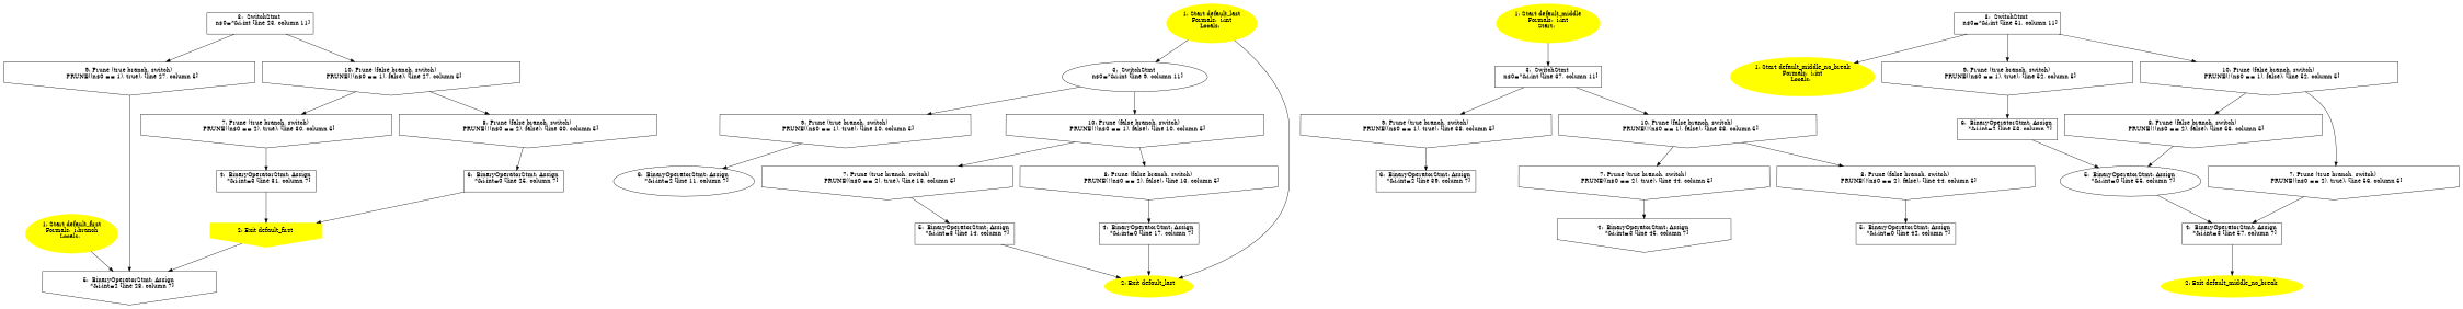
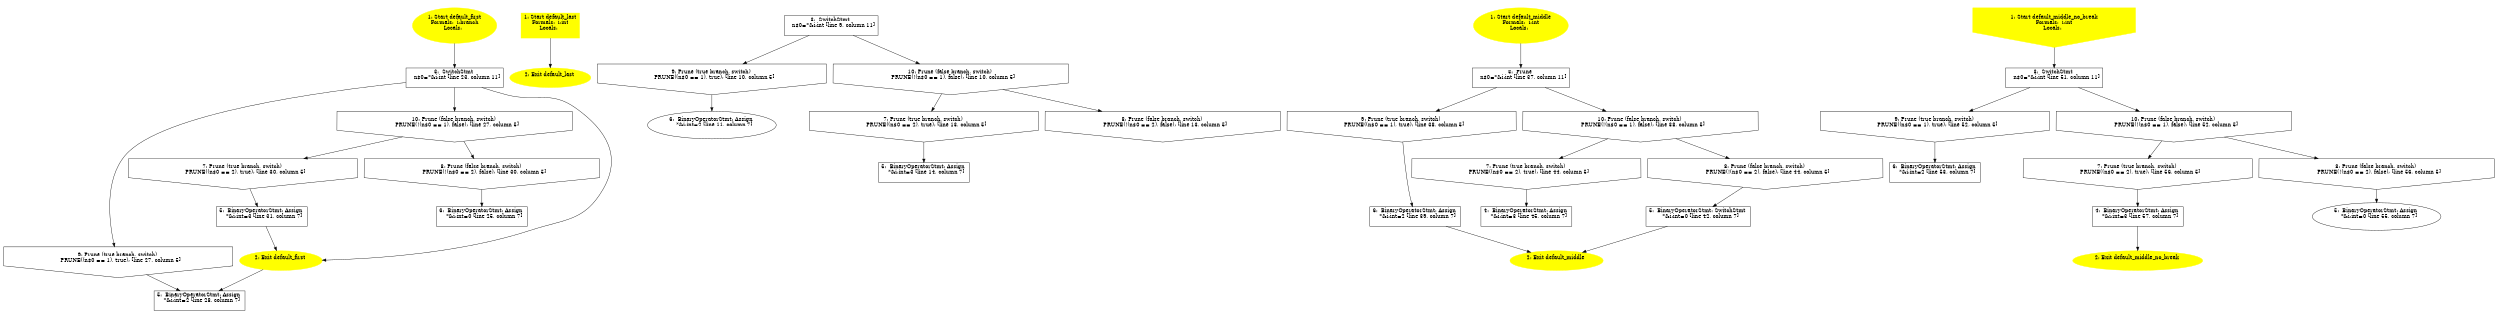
  digraph {
    node [shape=invhouse]
    n1 [color=yellow label="1: Start default_first\nFormals:  i:branch\nLocals:  \n  " style=filled shape=""]
    n2 [label="3:  SwitchStmt \n   n$0=*&i:int [line 23, column 11]\n " shape=box]
    n3 [label="9: Prune (true branch, switch) \n   PRUNE((n$0 == 1), true); [line 27, column 5]\n "]
    n4 [label="10: Prune (false branch, switch) \n   PRUNE(!(n$0 == 1), false); [line 27, column 5]\n "]
-   n5 [label="5:  BinaryOperatorStmt: Assign \n   *&i:int=2 [line 28, column 7]\n "]
+   n5 [label="5:  BinaryOperatorStmt: Assign \n   *&i:int=2 [line 28, column 7]\n " shape=box]
    n6 [label="7: Prune (true branch, switch) \n   PRUNE((n$0 == 2), true); [line 30, column 5]\n "]
    n7 [label="8: Prune (false branch, switch) \n   PRUNE(!(n$0 == 2), false); [line 30, column 5]\n "]
-   n8 [color=yellow label="2: Exit default_first \n  " style=filled]
-   n9 [label="4:  BinaryOperatorStmt: Assign \n   *&i:int=3 [line 31, column 7]\n " shape=box]
+   n8 [color=yellow label="2: Exit default_first \n  " style=filled shape=""]
+   n9 [label="5:  BinaryOperatorStmt: Assign \n   *&i:int=3 [line 31, column 7]\n " shape=box]
    n10 [label="6:  BinaryOperatorStmt: Assign \n   *&i:int=0 [line 25, column 7]\n " shape=box]
-   n11 [color=yellow label="1: Start default_last\nFormals:  i:int\nLocals:  \n  " style=filled shape=""]
-   n12 [label="3:  SwitchStmt \n   n$0=*&i:int [line 9, column 11]\n " shape=ellipse]
+   n11 [color=yellow label="1: Start default_last\nFormals:  i:int\nLocals:  \n  " style=filled shape=box]
+   n12 [label="3:  SwitchStmt \n   n$0=*&i:int [line 9, column 11]\n " shape=box]
    n13 [color=yellow label="2: Exit default_last \n  " style=filled shape=""]
    n14 [label="9: Prune (true branch, switch) \n   PRUNE((n$0 == 1), true); [line 10, column 5]\n "]
    n15 [label="10: Prune (false branch, switch) \n   PRUNE(!(n$0 == 1), false); [line 10, column 5]\n "]
    n16 [label="6:  BinaryOperatorStmt: Assign \n   *&i:int=2 [line 11, column 7]\n " shape=ellipse]
    n17 [label="7: Prune (true branch, switch) \n   PRUNE((n$0 == 2), true); [line 13, column 5]\n "]
    n18 [label="8: Prune (false branch, switch) \n   PRUNE(!(n$0 == 2), false); [line 13, column 5]\n "]
    n19 [label="5:  BinaryOperatorStmt: Assign \n   *&i:int=3 [line 14, column 7]\n " shape=box]
-   n20 [label="4:  BinaryOperatorStmt: Assign \n   *&i:int=0 [line 17, column 7]\n " shape=box]
-   n21 [color=yellow label="1: Start default_middle\nFormals:  i:int\nStart:  \n  " style=filled shape=""]
-   n22 [label="3:  SwitchStmt \n   n$0=*&i:int [line 37, column 11]\n " shape=box]
+   n21 [color=yellow label="1: Start default_middle\nFormals:  i:int\nLocals:  \n  " style=filled shape=""]
+   n22 [label="3:  Prune \n   n$0=*&i:int [line 37, column 11]\n " shape=box]
    n23 [label="9: Prune (true branch, switch) \n   PRUNE((n$0 == 1), true); [line 38, column 5]\n "]
    n24 [label="10: Prune (false branch, switch) \n   PRUNE(!(n$0 == 1), false); [line 38, column 5]\n "]
    n25 [label="6:  BinaryOperatorStmt: Assign \n   *&i:int=2 [line 39, column 7]\n " shape=box]
    n26 [label="7: Prune (true branch, switch) \n   PRUNE((n$0 == 2), true); [line 44, column 5]\n "]
    n27 [label="8: Prune (false branch, switch) \n   PRUNE(!(n$0 == 2), false); [line 44, column 5]\n "]
-   n29 [label="4:  BinaryOperatorStmt: Assign \n   *&i:int=3 [line 45, column 7]\n "]
-   n30 [label="5:  BinaryOperatorStmt: Assign \n   *&i:int=0 [line 42, column 7]\n " shape=box]
-   n31 [color=yellow label="1: Start default_middle_no_break\nFormals:  i:int\nLocals:  \n  " style=filled shape=""]
+   n28 [color=yellow label="2: Exit default_middle \n  " style=filled shape=""]
+   n29 [label="4:  BinaryOperatorStmt: Assign \n   *&i:int=3 [line 45, column 7]\n " shape=box]
+   n30 [label="5:  BinaryOperatorStmt: SwitchStmt \n   *&i:int=0 [line 42, column 7]\n " shape=box]
+   n31 [color=yellow label="1: Start default_middle_no_break\nFormals:  i:int\nLocals:  \n  " style=filled]
    n32 [label="3:  SwitchStmt \n   n$0=*&i:int [line 51, column 11]\n " shape=box]
    n33 [label="9: Prune (true branch, switch) \n   PRUNE((n$0 == 1), true); [line 52, column 5]\n "]
    n34 [label="10: Prune (false branch, switch) \n   PRUNE(!(n$0 == 1), false); [line 52, column 5]\n "]
    n35 [label="6:  BinaryOperatorStmt: Assign \n   *&i:int=2 [line 53, column 7]\n " shape=box]
    n36 [label="7: Prune (true branch, switch) \n   PRUNE((n$0 == 2), true); [line 56, column 5]\n "]
    n37 [label="8: Prune (false branch, switch) \n   PRUNE(!(n$0 == 2), false); [line 56, column 5]\n "]
    n38 [color=yellow label="2: Exit default_middle_no_break \n  " style=filled shape=""]
    n39 [label="5:  BinaryOperatorStmt: Assign \n   *&i:int=0 [line 55, column 7]\n " shape=ellipse]
    n40 [label="4:  BinaryOperatorStmt: Assign \n   *&i:int=3 [line 57, column 7]\n " shape=box]
-   n1 -> n5
+   n1 -> n2
    n2 -> n3
    n2 -> n4
    n3 -> n5
    n4 -> n6
    n4 -> n7
    n6 -> n9
    n7 -> n10
    n8 -> n5
    n9 -> n8
-   n10 -> n8
-   n11 -> n12
+   n2 -> n8
    n11 -> n13
    n12 -> n14
    n12 -> n15
    n14 -> n16
    n15 -> n17
    n15 -> n18
    n17 -> n19
-   n18 -> n20
-   n19 -> n13
-   n20 -> n13
    n21 -> n22
    n22 -> n23
    n22 -> n24
    n23 -> n25
    n24 -> n26
    n24 -> n27
+   n25 -> n28
    n26 -> n29
    n27 -> n30
-   n32 -> n31
+   n30 -> n28
+   n31 -> n32
    n32 -> n33
    n32 -> n34
    n33 -> n35
    n34 -> n36
    n34 -> n37
-   n35 -> n39
    n36 -> n40
    n37 -> n39
-   n39 -> n40
    n40 -> n38
  }
